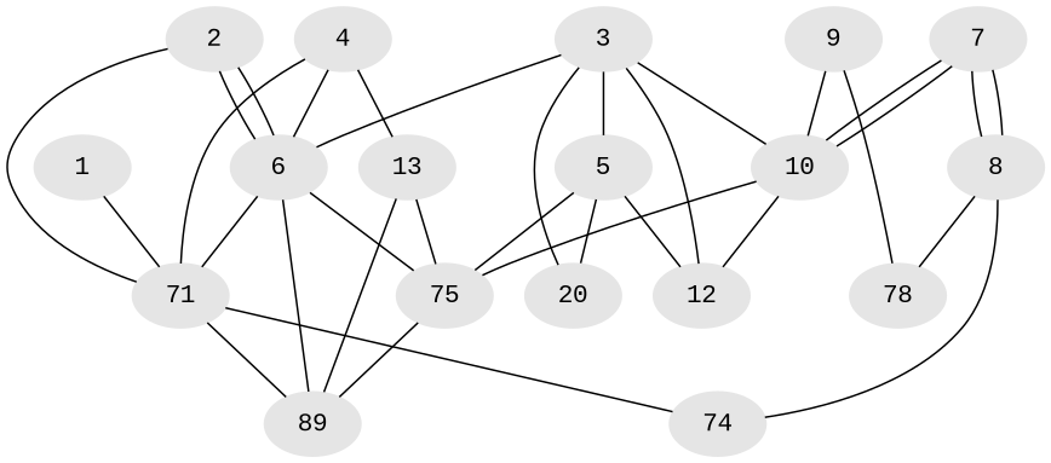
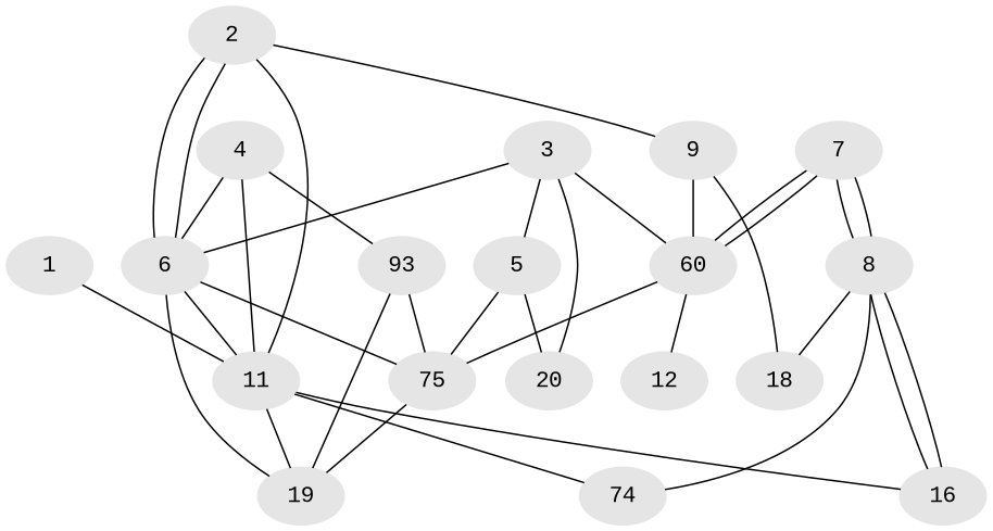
  graph {
    fontname="Liberation Mono"
    node [color=gray90 fontname="Liberation Mono" style=filled]
    edge [fontname="Liberation Mono"]
    1
-   11 [label=71]
+   11
    3
    6
    5
-   10
+   10 [label=60]
    12
    20
-   19 [label=89]
+   19
    n10 [label=74]
+   16
    2
    9
    n14 [label=75]
-   18 [label=78]
+   18
    4
-   13
+   13 [label=93]
    7
    8
    1 -- 11
    11 -- 19
    11 -- n10
+   11 -- 16
    3 -- 6
    3 -- 5
    3 -- 10
-   3 -- 12
    3 -- 20
    6 -- 11
    6 -- 19
    6 -- n14
-   5 -- 12
    5 -- 20
    5 -- n14
    10 -- 12
    10 -- n14
    2 -- 11
    2 -- 6
    2 -- 6
+   2 -- 9
    9 -- 10
    9 -- 18
    n14 -- 19
    4 -- 11
    4 -- 6
    4 -- 13
    13 -- 19
    13 -- n14
    7 -- 10
    7 -- 10
    7 -- 8
    7 -- 8
    8 -- n10
+   8 -- 16
+   8 -- 16
    8 -- 18
  }
